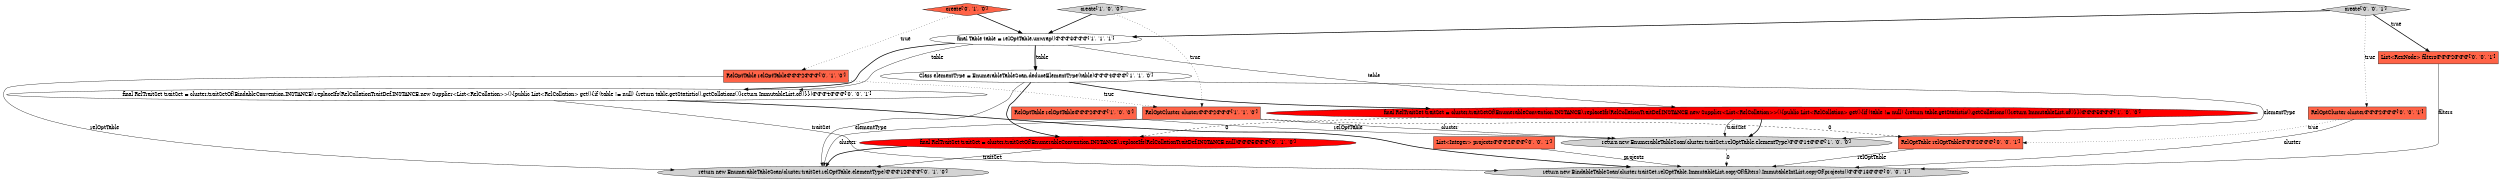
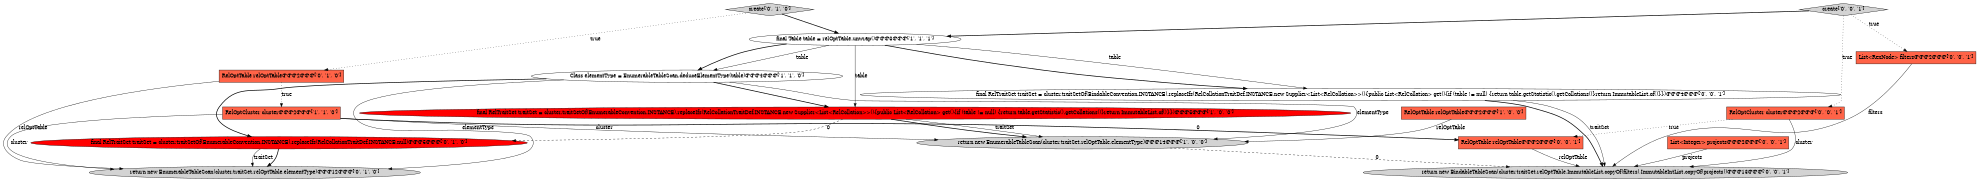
  digraph {
    node [fillcolor=tomato shape=ellipse style=filled]
    edge [style=solid]
-   n1 [fillcolor=lightgray label="create['1', '0', '0']" shape=diamond]
    n2 [label="RelOptCluster cluster@@@2@@@['1', '1', '0']" shape=box]
    n3 [fillcolor=white label="final Table table = relOptTable.unwrap()@@@3@@@['1', '1', '1']"]
    n4 [fillcolor=lightgray label="return new EnumerableTableScan(cluster,traitSet,relOptTable,elementType)@@@14@@@['1', '0', '0']"]
    n5 [fillcolor=lightgray label="return new EnumerableTableScan(cluster,traitSet,relOptTable,elementType)@@@12@@@['0', '1', '0']"]
    n6 [label="RelOptTable relOptTable@@@2@@@['0', '0', '1']" shape=box]
    n7 [label="RelOptTable relOptTable@@@2@@@['1', '0', '0']" shape=box]
    n8 [fillcolor=white label="Class elementType = EnumerableTableScan.deduceElementType(table)@@@4@@@['1', '1', '0']"]
    n9 [fillcolor=red label="final RelTraitSet traitSet = cluster.traitSetOf(EnumerableConvention.INSTANCE).replaceIfs(RelCollationTraitDef.INSTANCE,new Supplier<List<RelCollation>>(){public List<RelCollation> get(){if (table != null) {return table.getStatistic().getCollations()}return ImmutableList.of()}})@@@5@@@['1', '0', '0']"]
    n10 [fillcolor=white label="final RelTraitSet traitSet = cluster.traitSetOf(BindableConvention.INSTANCE).replaceIfs(RelCollationTraitDef.INSTANCE,new Supplier<List<RelCollation>>(){public List<RelCollation> get(){if (table != null) {return table.getStatistic().getCollations()}return ImmutableList.of()}})@@@4@@@['0', '0', '1']"]
    n11 [fillcolor=red label="final RelTraitSet traitSet = cluster.traitSetOf(EnumerableConvention.INSTANCE).replaceIfs(RelCollationTraitDef.INSTANCE,null)@@@5@@@['0', '1', '0']"]
    n12 [fillcolor=lightgray label="return new BindableTableScan(cluster,traitSet,relOptTable,ImmutableList.copyOf(filters),ImmutableIntList.copyOf(projects))@@@13@@@['0', '0', '1']"]
    n13 [label="RelOptCluster cluster@@@2@@@['0', '0', '1']" shape=box]
    n14 [label="List<RexNode> filters@@@2@@@['0', '0', '1']" shape=box]
    n15 [label="List<Integer> projects@@@2@@@['0', '0', '1']" shape=box]
-   n16 [label="create['0', '1', '0']" shape=diamond]
+   n16 [fillcolor=lightgray label="create['0', '1', '0']" shape=diamond]
    n17 [label="RelOptTable relOptTable@@@2@@@['0', '1', '0']" shape=box]
    n18 [fillcolor=lightgray label="create['0', '0', '1']" shape=diamond]
-   n1 -> n2 [label=true style=dotted]
-   n1 -> n3 [style=bold]
    n2 -> n4 [label=cluster]
    n2 -> n5 [label=cluster]
-   n2 -> n6 [label=0 style=dashed]
+   n2 -> n6 [label=0 style=bold]
    n3 -> n8 [label=table]
    n3 -> n8 [style=bold]
    n3 -> n9 [label=table]
    n3 -> n10 [label=table]
    n3 -> n10 [style=bold]
    n4 -> n12 [label=0 style=dashed]
    n6 -> n12 [label=relOptTable]
    n7 -> n4 [label=relOptTable]
    n8 -> n4 [label=elementType]
    n8 -> n5 [label=elementType]
    n8 -> n9 [style=bold]
    n8 -> n11 [style=bold]
    n9 -> n4 [style=bold]
    n9 -> n4 [label=traitSet]
    n9 -> n11 [label=0 style=dashed]
    n10 -> n12 [style=bold]
    n10 -> n12 [label=traitSet]
    n11 -> n5 [style=bold]
    n11 -> n5 [label=traitSet]
    n13 -> n6 [label=true style=dotted]
    n13 -> n12 [label=cluster]
    n14 -> n12 [label=filters]
    n15 -> n12 [label=projects]
    n16 -> n3 [style=bold]
    n16 -> n17 [label=true style=dotted]
    n17 -> n2 [label=true style=dotted]
    n17 -> n5 [label=relOptTable]
    n18 -> n3 [style=bold]
    n18 -> n13 [label=true style=dotted]
-   n18 -> n14 [label=true style=bold]
+   n18 -> n14 [label=true style=dotted]
  }
